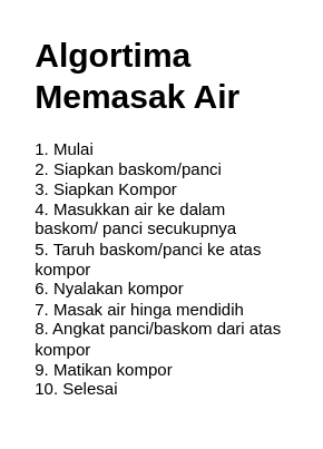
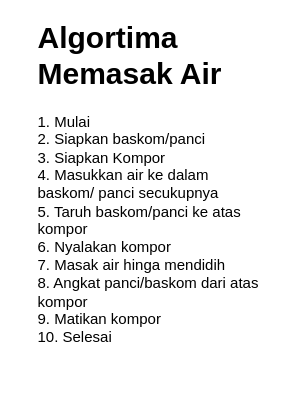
  <mxCell id="0" />
  <mxCell id="1" parent="0" />
- <mxCell id="2" value="&lt;h1&gt;Algortima Memasak Air&lt;/h1&gt;&lt;div&gt;1. Mulai&lt;/div&gt;&lt;div&gt;2. Siapkan baskom/panci&lt;/div&gt;&lt;div&gt;3. Siapkan Kompor&lt;/div&gt;&lt;div&gt;4. Masukkan air ke dalam baskom/ panci secukupnya&lt;/div&gt;&lt;div&gt;5. Taruh baskom/panci ke atas kompor&lt;/div&gt;&lt;div&gt;6. Nyalakan kompor&lt;/div&gt;&lt;div&gt;7. Masak air hinga mendidih&lt;/div&gt;&lt;div&gt;8. Angkat panci/baskom dari atas kompor&lt;/div&gt;&lt;div&gt;9. Matikan kompor&lt;/div&gt;&lt;div&gt;10. Selesai&lt;/div&gt;" style="text;html=1;strokeColor=none;fillColor=none;spacing=5;spacingTop=-20;whiteSpace=wrap;overflow=hidden;rounded=0;" parent="1" vertex="1"><mxGeometry x="20" y="20" width="190" height="280" as="geometry" /></mxCell>
+ <mxCell id="2" value="&lt;h1&gt;Algortima Memasak Air&lt;/h1&gt;&lt;div&gt;1. Mulai&lt;/div&gt;&lt;div&gt;2. Siapkan baskom/panci&lt;/div&gt;&lt;div&gt;3. Siapkan Kompor&lt;/div&gt;&lt;div&gt;4. Masukkan air ke dalam baskom/ panci secukupnya&lt;/div&gt;&lt;div&gt;5. Taruh baskom/panci ke atas kompor&lt;/div&gt;&lt;div&gt;6. Nyalakan kompor&lt;/div&gt;&lt;div&gt;7. Masak air hinga mendidih&lt;/div&gt;&lt;div&gt;8. Angkat panci/baskom dari atas kompor&lt;/div&gt;&lt;div&gt;9. Matikan kompor&lt;/div&gt;&lt;div&gt;10. Selesai&lt;/div&gt;" style="text;html=1;strokeColor=none;fillColor=none;spacing=5;spacingTop=-20;whiteSpace=wrap;overflow=hidden;rounded=0;" parent="1" vertex="1"><mxGeometry x="25" y="10" width="190" height="280" as="geometry" /></mxCell>
